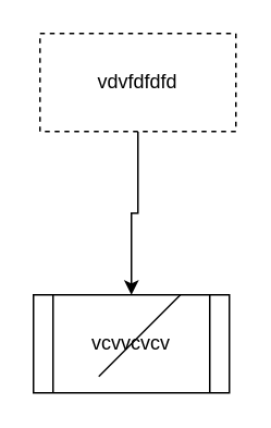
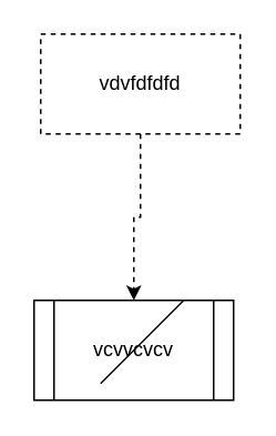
  <mxCell id="0" />
  <mxCell id="1" parent="0" />
- <mxCell id="2" value="" style="edgeStyle=orthogonalEdgeStyle;rounded=0;orthogonalLoop=1;jettySize=auto;html=1;" edge="1" parent="1" source="3" target="4"><mxGeometry relative="1" as="geometry" /></mxCell>
+ <mxCell id="2" value="" style="edgeStyle=orthogonalEdgeStyle;rounded=0;orthogonalLoop=1;jettySize=auto;html=1;dashed=1;" edge="1" parent="1" source="3" target="4"><mxGeometry relative="1" as="geometry" /></mxCell>
  <mxCell id="3" value="vdvfdfdfd" style="rounded=0;whiteSpace=wrap;html=1;dashed=1;" vertex="1" parent="1"><mxGeometry x="24" y="20" width="120" height="60" as="geometry" /></mxCell>
  <mxCell id="4" value="vcvvcvcv" style="shape=process;whiteSpace=wrap;html=1;backgroundOutline=1;" vertex="1" parent="1"><mxGeometry x="20" y="180" width="120" height="60" as="geometry" /></mxCell>
  <mxCell id="5" value="" style="endArrow=none;html=1;rounded=0;" edge="1" parent="1"><mxGeometry width="50" height="50" relative="1" as="geometry"><mxPoint x="60" y="230" as="sourcePoint" /><mxPoint x="110" y="180" as="targetPoint" /></mxGeometry></mxCell>
